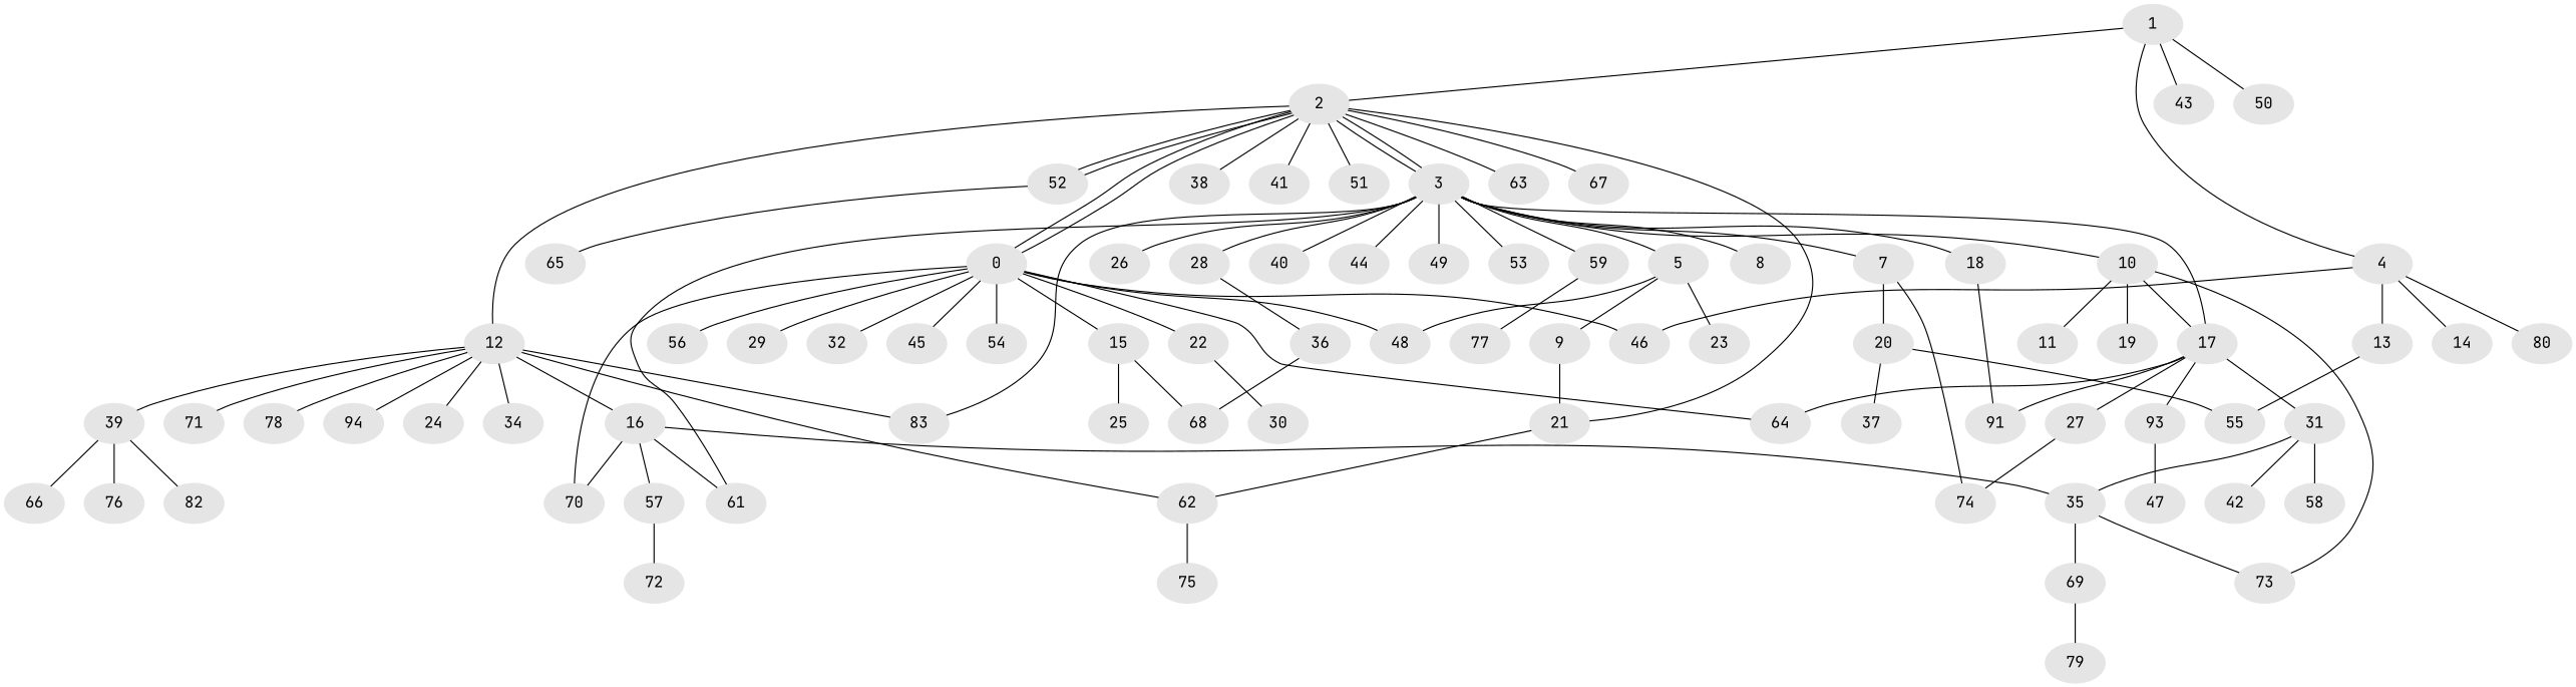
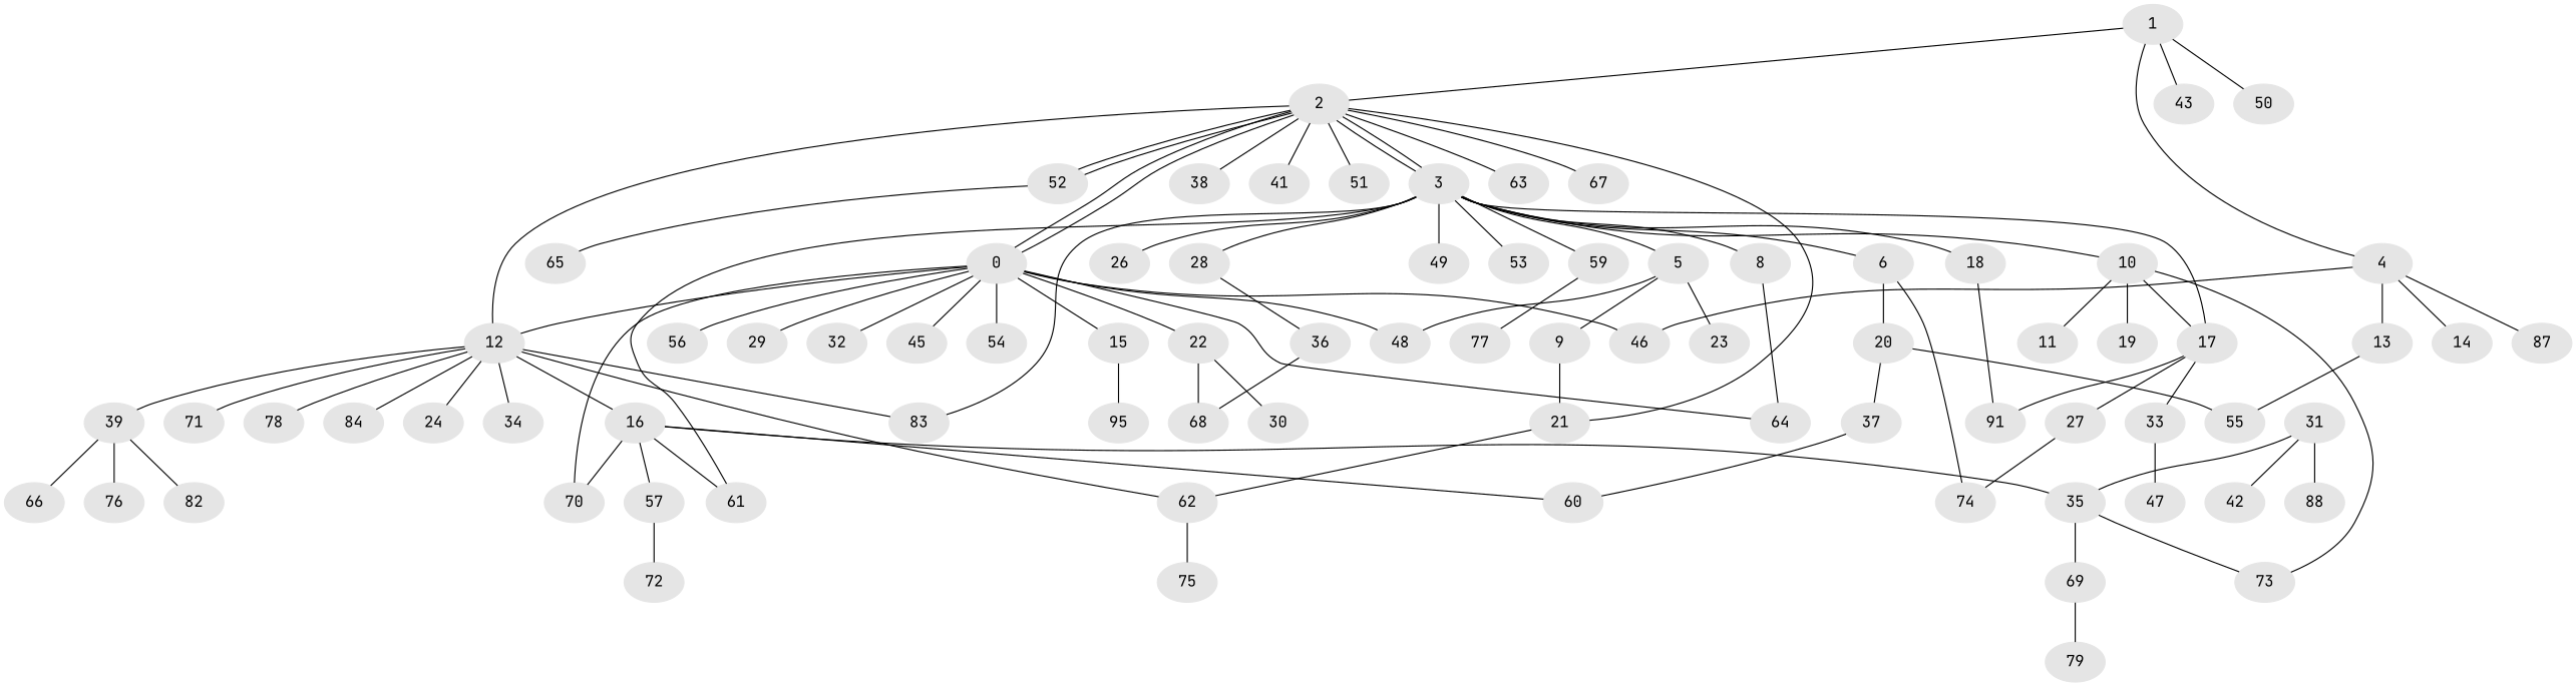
  graph {
    fontname="JetBrains Mono"
    node [color=gray90 fontname="JetBrains Mono" style=filled]
    edge [fontname="JetBrains Mono"]
    1
    2
    4
    43
    50
    3
    n7 [label=0]
    12
    21
    38
    41
    51
    52
    63
    67
    13
    14
    46
-   80
+   80 [label=87]
    5
-   6 [label=7]
+   6
    8
    10
    17
    18
    26
    28
-   40
-   44
    49
    53
    59
    61
    83
    48
    15
    22
    29
    32
    45
    54
    56
    64
    70
    16
    24
    34
    39
    62
    71
    78
-   84 [label=94]
+   84
    65
    9
    23
    20
    74
    11
    19
    73
    27
    31
-   33 [label=93]
+   33
    n64 [label=91]
    36
    77
    55
    37
-   25
+   25 [label=95]
    68
    30
    35
    57
+   60
    66
    76
    82
    75
    69
    72
    42
-   58
+   58 [label=88]
    47
    79
    1 -- 2
    1 -- 4
    1 -- 43
    1 -- 50
    2 -- 3
    2 -- 3
    2 -- n7
    2 -- n7
    2 -- 12
    2 -- 21
    2 -- 38
    2 -- 41
    2 -- 51
    2 -- 52
    2 -- 52
    2 -- 63
    2 -- 67
    4 -- 13
    4 -- 14
    4 -- 46
    4 -- 80
    3 -- 5
    3 -- 6
    3 -- 8
    3 -- 10
    3 -- 17
    3 -- 18
    3 -- 26
    3 -- 28
-   3 -- 40
-   3 -- 44
    3 -- 49
    3 -- 53
    3 -- 59
    3 -- 61
    3 -- 83
+   n7 -- 12
    n7 -- 46
    n7 -- 48
    n7 -- 15
    n7 -- 22
    n7 -- 29
    n7 -- 32
    n7 -- 45
    n7 -- 54
    n7 -- 56
    n7 -- 64
    n7 -- 70
    12 -- 83
    12 -- 16
    12 -- 24
    12 -- 34
    12 -- 39
    12 -- 62
    12 -- 71
    12 -- 78
    12 -- 84
    21 -- 62
    52 -- 65
    13 -- 55
    5 -- 48
    5 -- 9
    5 -- 23
    6 -- 20
    6 -- 74
    10 -- 17
    10 -- 11
    10 -- 19
    10 -- 73
-   17 -- 64
+   8 -- 64
    17 -- 27
-   17 -- 31
    17 -- 33
    17 -- n64
    18 -- n64
    28 -- 36
    59 -- 77
    15 -- 25
-   15 -- 68
+   22 -- 68
    22 -- 30
    16 -- 61
    16 -- 70
    16 -- 35
    16 -- 57
+   16 -- 60
    39 -- 66
    39 -- 76
    39 -- 82
    62 -- 75
    9 -- 21
    20 -- 55
    20 -- 37
    27 -- 74
    31 -- 35
    31 -- 42
    31 -- 58
    33 -- 47
    36 -- 68
+   37 -- 60
    35 -- 73
    35 -- 69
    57 -- 72
    69 -- 79
  }
